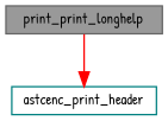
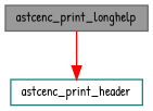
  digraph {
    rankdir=TB
    fontname="Patrick Hand"
    node [fontname="Patrick Hand" fontsize=10 shape=box style=filled]
-   n1 [color=gray40 fillcolor=grey60 fontcolor=black height=0.2 label=print_print_longhelp width=0.4]
+   n1 [color=gray40 fillcolor=grey60 fontcolor=black height=0.2 label=astcenc_print_longhelp width=0.4]
    n2 [color=teal fillcolor=white height=0.2 label=astcenc_print_header width=0.4]
    n1 -> n2 [color=red fontname="Patrick Hand" fontsize=10 labelfontname=Helvetica labelfontsize=10 style=solid]
  }
